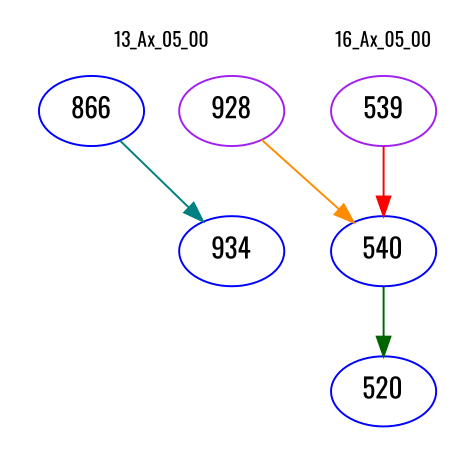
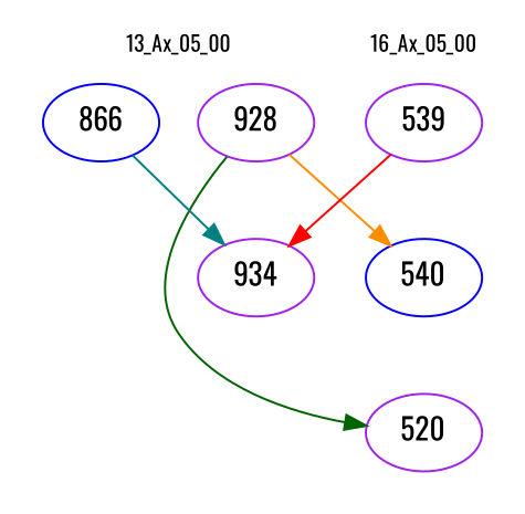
  digraph {
    fontname=Oswald
    node [color=purple fontname=Oswald]
    edge [fontname=Oswald]
    n1 [label=928]
    n2 [color=blue label=866]
-   n3 [color=blue label=934]
+   n3 [label=934]
    n4 [label=539]
    n5 [color=blue label=540]
-   n6 [color=blue label=520]
+   n6 [label=520]
    subgraph cluster_1 {
      color=white
      fontsize=10
      label="13_Ax_05_00"
      n1
      n2
      n3
    }
    subgraph cluster_2 {
      color=white
      fontsize=10
      label="16_Ax_05_00"
      n4
      n5
      n6
    }
    n1 -> n5 [color=darkorange]
    n2 -> n3 [color=teal]
-   n4 -> n5 [color=red]
-   n5 -> n6 [color=darkgreen]
+   n4 -> n3 [color=red]
+   n1 -> n6 [color=darkgreen]
  }
